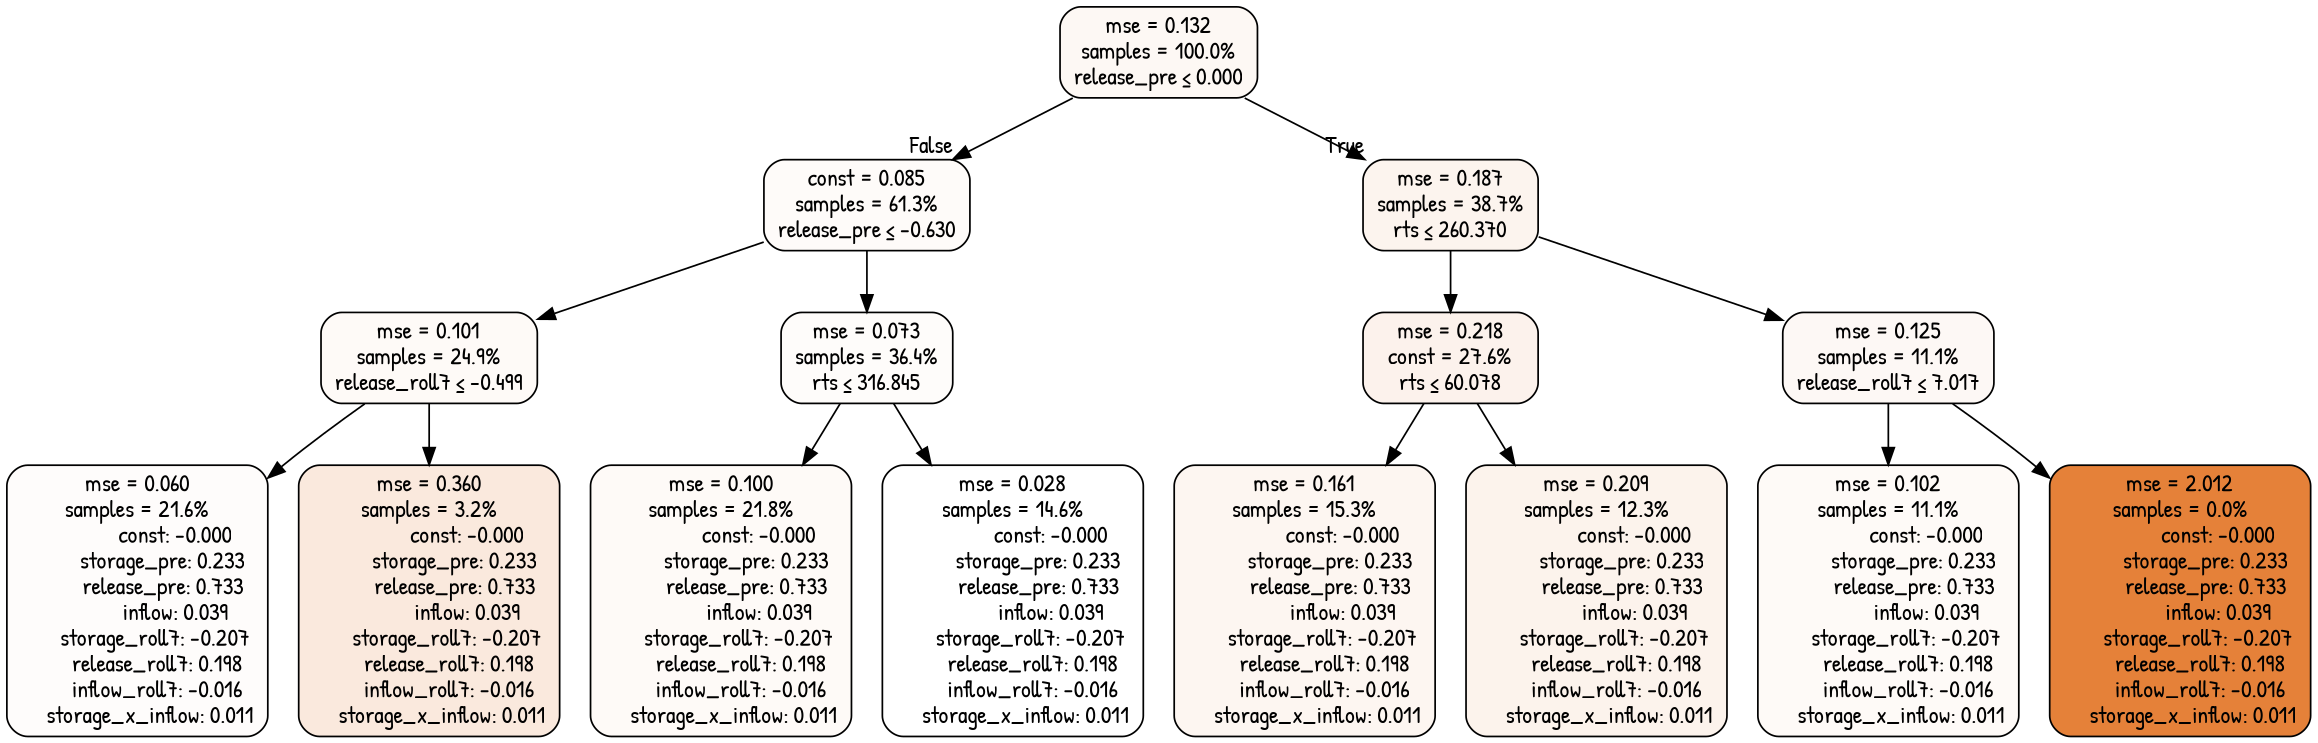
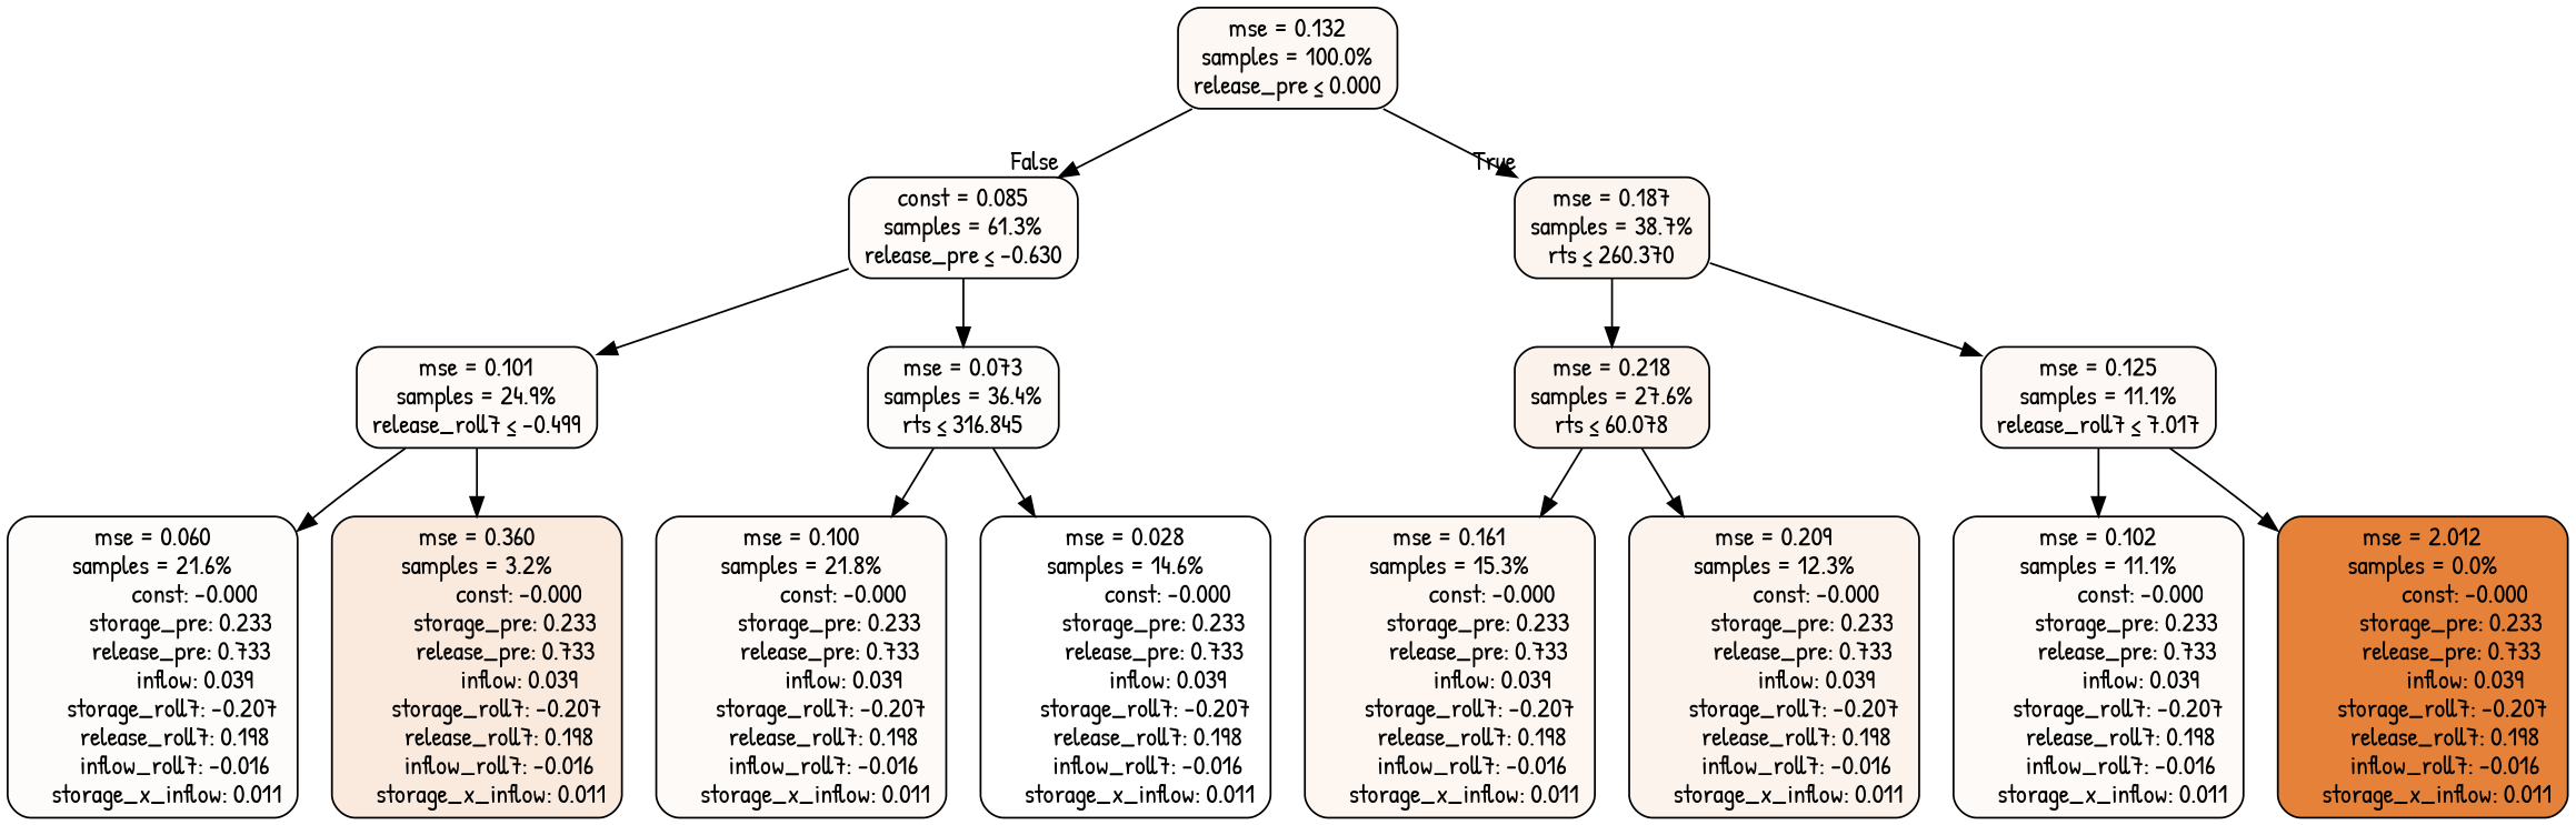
  digraph {
    fontname="Patrick Hand"
    node [color=black fillcolor="#fefaf7" fontname="Patrick Hand" shape=rectangle style="filled, rounded"]
    edge [fontname="Patrick Hand"]
    n1 [fillcolor="#fdf8f4" label="mse = 0.132\nsamples = 100.0%\nrelease_pre &le; 0.000"]
    n2 [fillcolor="#fefbf9" label="const = 0.085\nsamples = 61.3%\nrelease_pre &le; -0.630"]
    n3 [fillcolor="#fcf4ee" label="mse = 0.187\nsamples = 38.7%\nrts &le; 260.370"]
    n4 [label="mse = 0.101\nsamples = 24.9%\nrelease_roll7 &le; -0.499"]
    n5 [fillcolor="#fefcfa" label="mse = 0.073\nsamples = 36.4%\nrts &le; 316.845"]
-   n6 [fillcolor="#fcf2ec" label="mse = 0.218\nconst = 27.6%\nrts &le; 60.078"]
+   n6 [fillcolor="#fcf2ec" label="mse = 0.218\nsamples = 27.6%\nrts &le; 60.078"]
    n7 [fillcolor="#fdf8f5" label="mse = 0.125\nsamples = 11.1%\nrelease_roll7 &le; 7.017"]
    n8 [fillcolor="#fefcfb" label="mse = 0.060\nsamples = 21.6%\n               const: -0.000\n          storage_pre: 0.233\n          release_pre: 0.733\n               inflow: 0.039\n       storage_roll7: -0.207\n        release_roll7: 0.198\n        inflow_roll7: -0.016\n     storage_x_inflow: 0.011"]
    n9 [fillcolor="#fae9dd" label="mse = 0.360\nsamples = 3.2%\n               const: -0.000\n          storage_pre: 0.233\n          release_pre: 0.733\n               inflow: 0.039\n       storage_roll7: -0.207\n        release_roll7: 0.198\n        inflow_roll7: -0.016\n     storage_x_inflow: 0.011"]
    n10 [label="mse = 0.100\nsamples = 21.8%\n               const: -0.000\n          storage_pre: 0.233\n          release_pre: 0.733\n               inflow: 0.039\n       storage_roll7: -0.207\n        release_roll7: 0.198\n        inflow_roll7: -0.016\n     storage_x_inflow: 0.011"]
    n11 [fillcolor="#ffffff" label="mse = 0.028\nsamples = 14.6%\n               const: -0.000\n          storage_pre: 0.233\n          release_pre: 0.733\n               inflow: 0.039\n       storage_roll7: -0.207\n        release_roll7: 0.198\n        inflow_roll7: -0.016\n     storage_x_inflow: 0.011"]
    n12 [fillcolor="#fdf6f1" label="mse = 0.161\nsamples = 15.3%\n               const: -0.000\n          storage_pre: 0.233\n          release_pre: 0.733\n               inflow: 0.039\n       storage_roll7: -0.207\n        release_roll7: 0.198\n        inflow_roll7: -0.016\n     storage_x_inflow: 0.011"]
    n13 [fillcolor="#fcf3ec" label="mse = 0.209\nsamples = 12.3%\n               const: -0.000\n          storage_pre: 0.233\n          release_pre: 0.733\n               inflow: 0.039\n       storage_roll7: -0.207\n        release_roll7: 0.198\n        inflow_roll7: -0.016\n     storage_x_inflow: 0.011"]
    n14 [label="mse = 0.102\nsamples = 11.1%\n               const: -0.000\n          storage_pre: 0.233\n          release_pre: 0.733\n               inflow: 0.039\n       storage_roll7: -0.207\n        release_roll7: 0.198\n        inflow_roll7: -0.016\n     storage_x_inflow: 0.011"]
    n15 [fillcolor="#e58139" label="mse = 2.012\nsamples = 0.0%\n               const: -0.000\n          storage_pre: 0.233\n          release_pre: 0.733\n               inflow: 0.039\n       storage_roll7: -0.207\n        release_roll7: 0.198\n        inflow_roll7: -0.016\n     storage_x_inflow: 0.011"]
    n1 -> n2 [headlabel=False labelangle=45 labeldistance=2.5]
    n1 -> n3 [headlabel=True labelangle=-45 labeldistance=2.5]
    n2 -> n4
    n2 -> n5
    n3 -> n6
    n3 -> n7
    n4 -> n8
    n4 -> n9
    n5 -> n10
    n5 -> n11
    n6 -> n12
    n6 -> n13
    n7 -> n14
    n7 -> n15
  }
